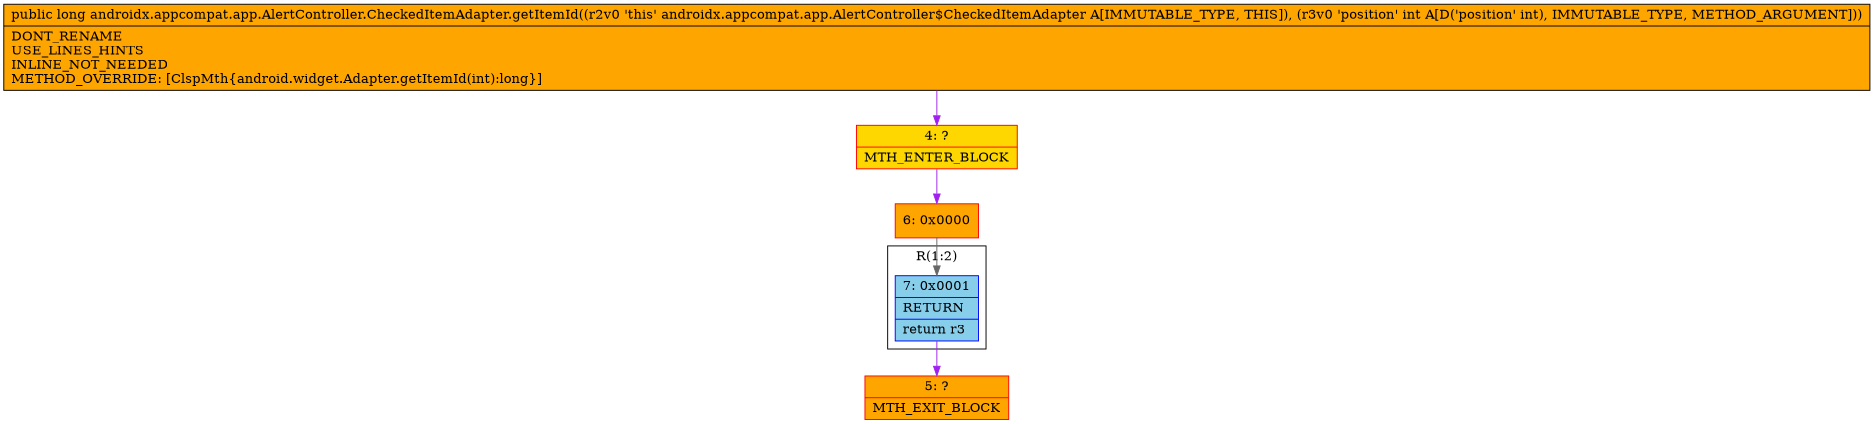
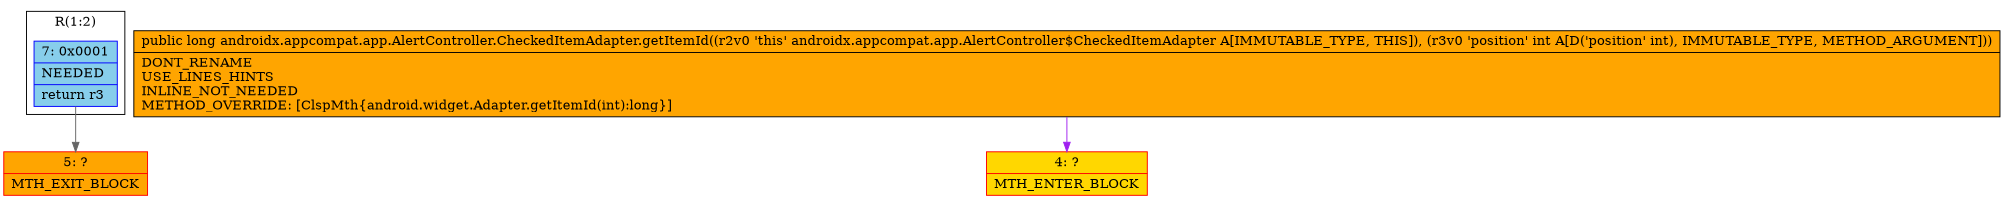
  digraph {
    node [color=red fillcolor=orange shape=record style=filled]
    edge [color=gray40]
-   n1 [color=blue fillcolor=skyblue label="{7\:\ 0x0001|RETURN\l|return r3\l}"]
+   n1 [color=blue fillcolor=skyblue label="{7\:\ 0x0001|NEEDED\l|return r3\l}"]
    n2 [label="{5\:\ ?|MTH_EXIT_BLOCK\l}"]
    n3 [fillcolor=gold label="{4\:\ ?|MTH_ENTER_BLOCK\l}"]
-   n4 [label="{6\:\ 0x0000}"]
    n5 [label="{public long androidx.appcompat.app.AlertController.CheckedItemAdapter.getItemId((r2v0 'this' androidx.appcompat.app.AlertController$CheckedItemAdapter A[IMMUTABLE_TYPE, THIS]), (r3v0 'position' int A[D('position' int), IMMUTABLE_TYPE, METHOD_ARGUMENT]))  | DONT_RENAME\lUSE_LINES_HINTS\lINLINE_NOT_NEEDED\lMETHOD_OVERRIDE: [ClspMth\{android.widget.Adapter.getItemId(int):long\}]\l}" color=""]
    subgraph cluster_1 {
      label="R(1:2)"
      n1
    }
-   n1 -> n2 [color=purple]
-   n3 -> n4 [color=purple]
-   n4 -> n1
+   n1 -> n2
    n5 -> n3 [color=purple]
  }
